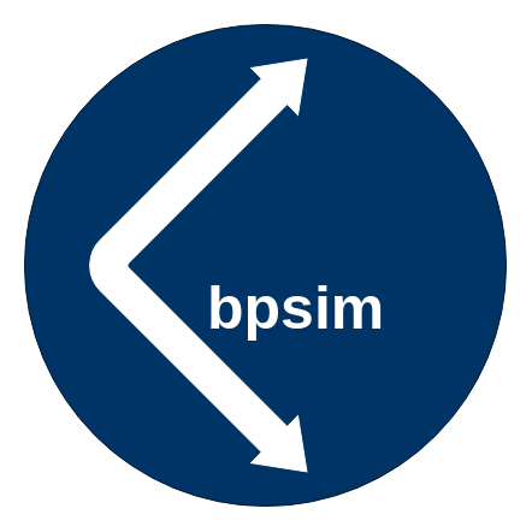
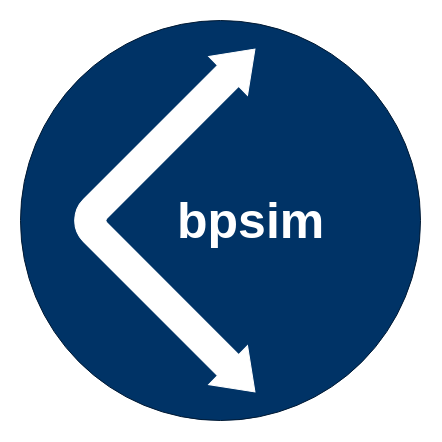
  <mxCell id="0" />
  <mxCell id="1" parent="0" />
  <mxCell id="2" value="" style="ellipse;whiteSpace=wrap;html=1;aspect=fixed;strokeColor=#001933;fillColor=#003366;" vertex="1" parent="1"><mxGeometry x="20" y="20" width="400" height="400" as="geometry" /></mxCell>
  <mxCell id="3" value="" style="html=1;shadow=0;dashed=0;align=center;verticalAlign=middle;shape=mxgraph.arrows2.bendDoubleArrow;dy=15;dx=38;arrowHead=55;rounded=1;rotation=-45;fillColor=#FFFFFF;strokeColor=#FFFFFF;" vertex="1" parent="1"><mxGeometry x="100" y="85" width="270" height="270" as="geometry" /></mxCell>
- <mxCell id="4" value="bpsim" style="text;html=1;strokeColor=none;fillColor=none;align=left;verticalAlign=middle;whiteSpace=wrap;rounded=0;fontSize=50;fontStyle=1;fontColor=#FFFFFF;labelBorderColor=none;labelBackgroundColor=none;" vertex="1" parent="1"><mxGeometry x="170" y="235" width="190" height="40" as="geometry" /></mxCell>
+ <mxCell id="4" value="bpsim" style="text;html=1;strokeColor=none;fillColor=none;align=left;verticalAlign=middle;whiteSpace=wrap;rounded=0;fontSize=50;fontStyle=1;fontColor=#FFFFFF;labelBorderColor=none;labelBackgroundColor=none;" vertex="1" parent="1"><mxGeometry x="175" y="200" width="190" height="40" as="geometry" /></mxCell>
